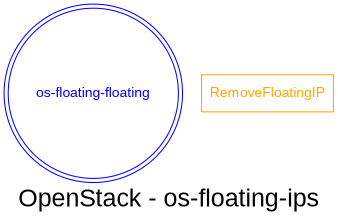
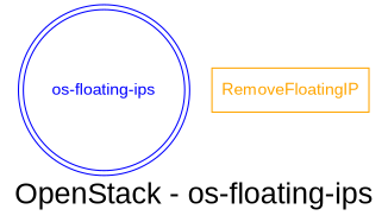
  digraph {
    fontsize=24
    label="OpenStack - os-floating-ips"
    splines=true
    fontname="Liberation Sans"
    node [fontname="Liberation Sans"]
-   "os-floating-ips" [color=blue fontcolor=blue shape=doublecircle label="os-floating-floating"]
+   "os-floating-ips" [color=blue fontcolor=blue shape=doublecircle]
    RemoveFloatingIP [color=orange fontcolor=orange shape=box]
  }
